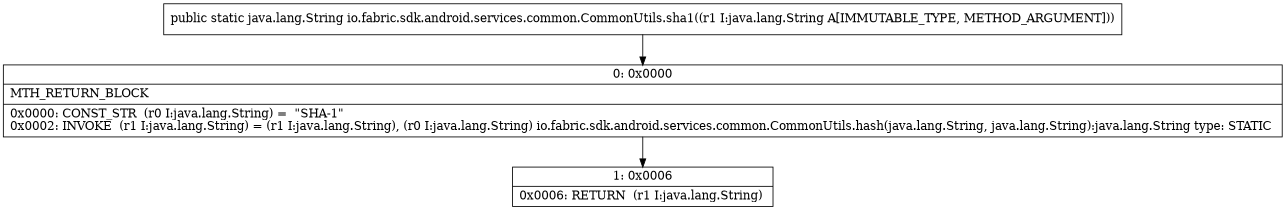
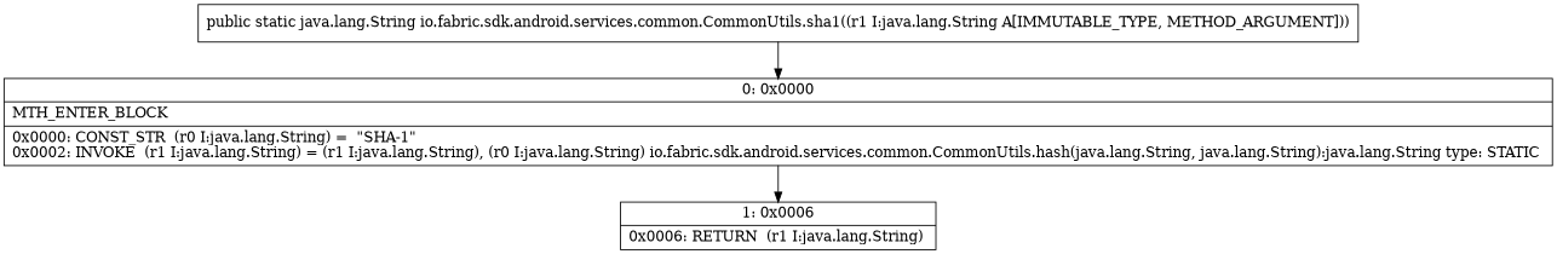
  digraph {
    node [shape=record]
-   n1 [label="{0\:\ 0x0000|MTH_RETURN_BLOCK\l|0x0000: CONST_STR  (r0 I:java.lang.String) =  \"SHA\-1\" \l0x0002: INVOKE  (r1 I:java.lang.String) = (r1 I:java.lang.String), (r0 I:java.lang.String) io.fabric.sdk.android.services.common.CommonUtils.hash(java.lang.String, java.lang.String):java.lang.String type: STATIC \l}"]
+   n1 [label="{0\:\ 0x0000|MTH_ENTER_BLOCK\l|0x0000: CONST_STR  (r0 I:java.lang.String) =  \"SHA\-1\" \l0x0002: INVOKE  (r1 I:java.lang.String) = (r1 I:java.lang.String), (r0 I:java.lang.String) io.fabric.sdk.android.services.common.CommonUtils.hash(java.lang.String, java.lang.String):java.lang.String type: STATIC \l}"]
    n2 [label="{1\:\ 0x0006|0x0006: RETURN  (r1 I:java.lang.String) \l}"]
    n3 [label="{public static java.lang.String io.fabric.sdk.android.services.common.CommonUtils.sha1((r1 I:java.lang.String A[IMMUTABLE_TYPE, METHOD_ARGUMENT])) }"]
    n1 -> n2
    n3 -> n1
  }
